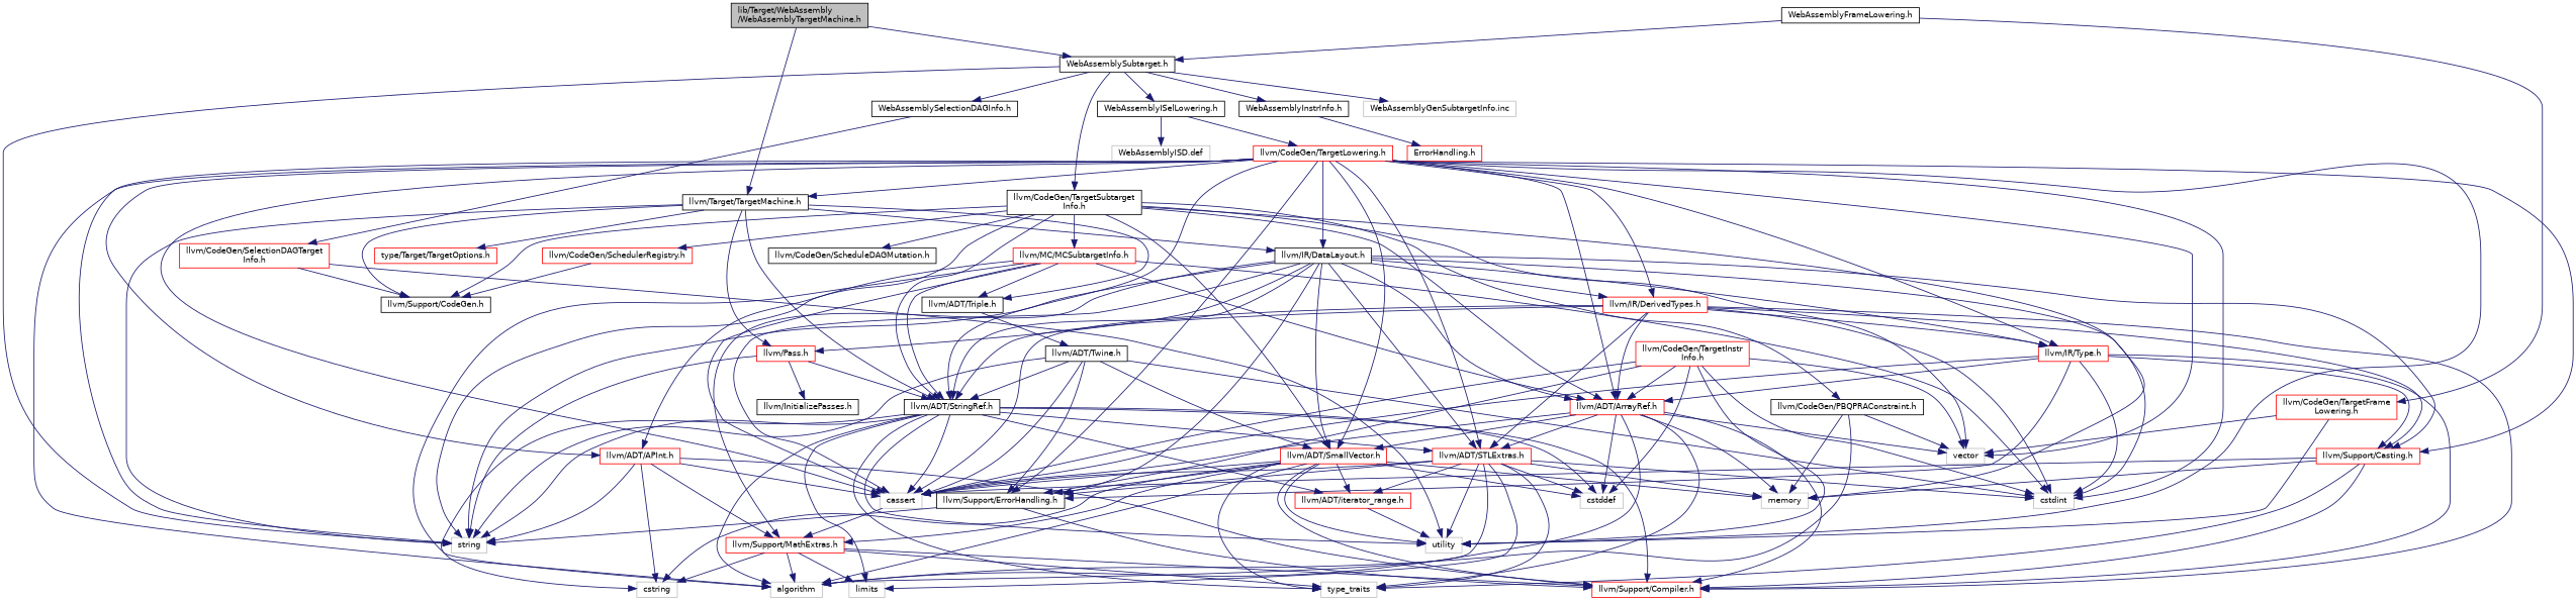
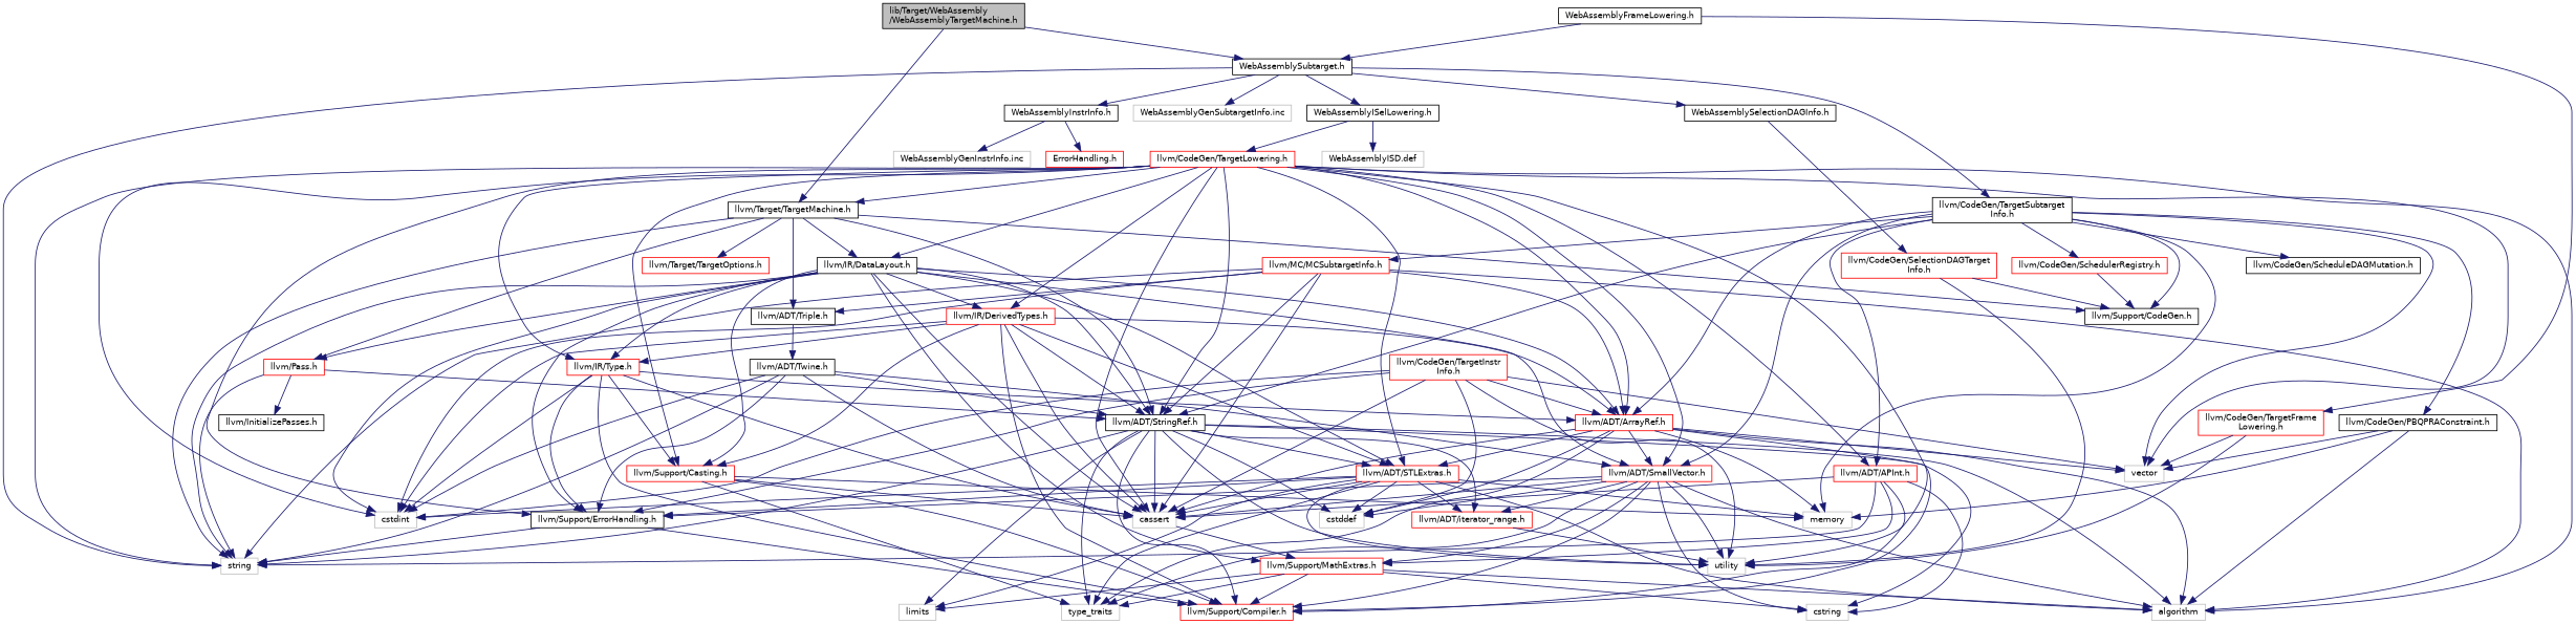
  digraph {
    node [color=red fontname=Helvetica fontsize=10 shape=box]
    edge [color=midnightblue fontname=Helvetica fontsize=10 labelfontname=Helvetica labelfontsize=10 style=solid]
    n1 [color=black fillcolor=grey75 fontcolor=black height=0.2 label="lib/Target/WebAssembly\l/WebAssemblyTargetMachine.h" style=filled width=0.4]
    n2 [color=black height=0.2 label="WebAssemblySubtarget.h" width=0.4]
    n3 [color=black height=0.2 label="llvm/Target/TargetMachine.h" width=0.4]
    n4 [color=black height=0.2 label="WebAssemblyISelLowering.h" width=0.4]
    n5 [color=grey75 height=0.2 label=string width=0.4]
    n6 [color=black height=0.2 label="WebAssemblyInstrInfo.h" width=0.4]
    n7 [color=black height=0.2 label="WebAssemblySelectionDAGInfo.h" width=0.4]
    n8 [color=black height=0.2 label="llvm/CodeGen/TargetSubtarget\lInfo.h" width=0.4]
    n9 [color=grey75 height=0.2 label="WebAssemblyGenSubtargetInfo.inc" width=0.4]
    n10 [color=black height=0.2 label="llvm/ADT/StringRef.h" width=0.4]
    n11 [color=black height=0.2 label="llvm/IR/DataLayout.h" width=0.4]
    n12 [height=0.2 label="llvm/Pass.h" width=0.4]
    n13 [color=black height=0.2 label="llvm/ADT/Triple.h" width=0.4]
    n14 [color=black height=0.2 label="llvm/Support/CodeGen.h" width=0.4]
-   n15 [height=0.2 label="type/Target/TargetOptions.h" width=0.4]
+   n15 [height=0.2 label="llvm/Target/TargetOptions.h" width=0.4]
    n16 [color=black height=0.2 label="WebAssemblyFrameLowering.h" width=0.4]
    n17 [height=0.2 label="llvm/CodeGen/TargetFrame\lLowering.h" width=0.4]
    n18 [height=0.2 label="llvm/CodeGen/TargetLowering.h" width=0.4]
    n19 [color=grey75 height=0.2 label="WebAssemblyISD.def" width=0.4]
    n20 [height=0.2 label="ErrorHandling.h" width=0.4]
+   n21 [color=grey75 height=0.2 label="WebAssemblyGenInstrInfo.inc" width=0.4]
    n22 [height=0.2 label="llvm/CodeGen/SelectionDAGTarget\lInfo.h" width=0.4]
    n23 [color=grey75 height=0.2 label=vector width=0.4]
    n24 [height=0.2 label="llvm/ADT/APInt.h" width=0.4]
    n25 [height=0.2 label="llvm/ADT/ArrayRef.h" width=0.4]
    n26 [height=0.2 label="llvm/ADT/SmallVector.h" width=0.4]
    n27 [color=grey75 height=0.2 label=memory width=0.4]
    n28 [color=black height=0.2 label="llvm/CodeGen/PBQPRAConstraint.h" width=0.4]
    n29 [color=black height=0.2 label="llvm/CodeGen/ScheduleDAGMutation.h" width=0.4]
    n30 [height=0.2 label="llvm/CodeGen/SchedulerRegistry.h" width=0.4]
    n31 [height=0.2 label="llvm/MC/MCSubtargetInfo.h" width=0.4]
    n32 [color=grey75 height=0.2 label=utility width=0.4]
    n33 [color=grey75 height=0.2 label=algorithm width=0.4]
    n34 [color=grey75 height=0.2 label=cassert width=0.4]
    n35 [color=black height=0.2 label="llvm/Support/ErrorHandling.h" width=0.4]
    n36 [height=0.2 label="llvm/ADT/STLExtras.h" width=0.4]
    n37 [color=grey75 height=0.2 label=cstdint width=0.4]
    n38 [height=0.2 label="llvm/IR/DerivedTypes.h" width=0.4]
    n39 [height=0.2 label="llvm/IR/Type.h" width=0.4]
    n40 [height=0.2 label="llvm/Support/Casting.h" width=0.4]
    n41 [height=0.2 label="llvm/Support/Compiler.h" width=0.4]
    n42 [height=0.2 label="llvm/Support/MathExtras.h" width=0.4]
    n43 [color=grey75 height=0.2 label=cstring width=0.4]
    n44 [color=grey75 height=0.2 label=type_traits width=0.4]
    n45 [color=grey75 height=0.2 label=cstddef width=0.4]
    n46 [height=0.2 label="llvm/ADT/iterator_range.h" width=0.4]
    n47 [color=grey75 height=0.2 label=limits width=0.4]
    n48 [color=black height=0.2 label="llvm/InitializePasses.h" width=0.4]
    n49 [color=black height=0.2 label="llvm/ADT/Twine.h" width=0.4]
    n50 [height=0.2 label="llvm/CodeGen/TargetInstr\lInfo.h" width=0.4]
    n1 -> n2
    n1 -> n3
    n2 -> n4
    n2 -> n5
    n2 -> n6
    n2 -> n7
    n2 -> n8
    n2 -> n9
    n3 -> n5
    n3 -> n10
    n3 -> n11
    n3 -> n12
    n3 -> n13
    n3 -> n14
    n3 -> n15
    n4 -> n18
    n4 -> n19
    n6 -> n20
+   n6 -> n21
    n7 -> n22
    n8 -> n10
    n8 -> n14
    n8 -> n23
    n8 -> n24
    n8 -> n25
    n8 -> n26
    n8 -> n27
    n8 -> n28
    n8 -> n29
    n8 -> n30
    n8 -> n31
    n10 -> n5
    n10 -> n32
    n10 -> n33
    n10 -> n34
    n10 -> n36
    n10 -> n41
    n10 -> n43
    n10 -> n44
    n10 -> n45
    n10 -> n46
    n10 -> n47
    n11 -> n5
    n11 -> n10
    n11 -> n12
    n11 -> n25
    n11 -> n26
    n11 -> n34
    n11 -> n35
    n11 -> n36
    n11 -> n37
    n11 -> n38
    n11 -> n39
    n11 -> n40
    n11 -> n42
    n12 -> n5
    n12 -> n10
    n12 -> n48
    n13 -> n49
    n16 -> n2
    n16 -> n17
    n17 -> n23
    n17 -> n32
    n18 -> n3
    n18 -> n5
    n18 -> n10
    n18 -> n11
    n18 -> n23
    n18 -> n24
    n18 -> n25
    n18 -> n26
    n18 -> n32
    n18 -> n33
    n18 -> n34
    n18 -> n35
    n18 -> n36
    n18 -> n37
    n18 -> n38
    n18 -> n39
    n18 -> n40
    n22 -> n14
    n22 -> n32
    n24 -> n5
    n24 -> n34
    n24 -> n41
    n24 -> n42
    n24 -> n43
    n25 -> n23
    n25 -> n26
    n25 -> n27
    n25 -> n33
    n25 -> n34
    n25 -> n36
    n25 -> n41
    n25 -> n44
    n25 -> n45
-   n26 -> n27
    n26 -> n32
    n26 -> n33
    n26 -> n34
    n26 -> n35
    n26 -> n41
    n26 -> n42
    n26 -> n43
    n26 -> n44
    n26 -> n45
    n26 -> n46
    n28 -> n23
    n28 -> n27
    n28 -> n33
    n30 -> n14
    n31 -> n5
    n31 -> n10
    n31 -> n13
    n31 -> n25
    n31 -> n33
    n31 -> n34
    n31 -> n37
    n34 -> n42
    n35 -> n5
    n35 -> n41
    n36 -> n27
    n36 -> n32
    n36 -> n33
    n36 -> n34
    n36 -> n35
    n36 -> n37
    n36 -> n44
    n36 -> n45
    n36 -> n46
    n36 -> n47
    n38 -> n10
    n38 -> n25
    n38 -> n34
    n38 -> n36
    n38 -> n37
    n38 -> n39
    n38 -> n40
    n38 -> n41
    n39 -> n25
    n39 -> n34
    n39 -> n35
    n39 -> n37
    n39 -> n40
    n39 -> n41
    n40 -> n27
    n40 -> n34
    n40 -> n41
    n40 -> n44
    n42 -> n33
    n42 -> n41
    n42 -> n43
    n42 -> n44
    n42 -> n47
    n46 -> n32
    n49 -> n5
    n49 -> n10
    n49 -> n26
    n49 -> n34
    n49 -> n35
    n49 -> n37
    n50 -> n23
    n50 -> n25
    n50 -> n32
    n50 -> n34
    n50 -> n35
    n50 -> n37
    n50 -> n45
  }
